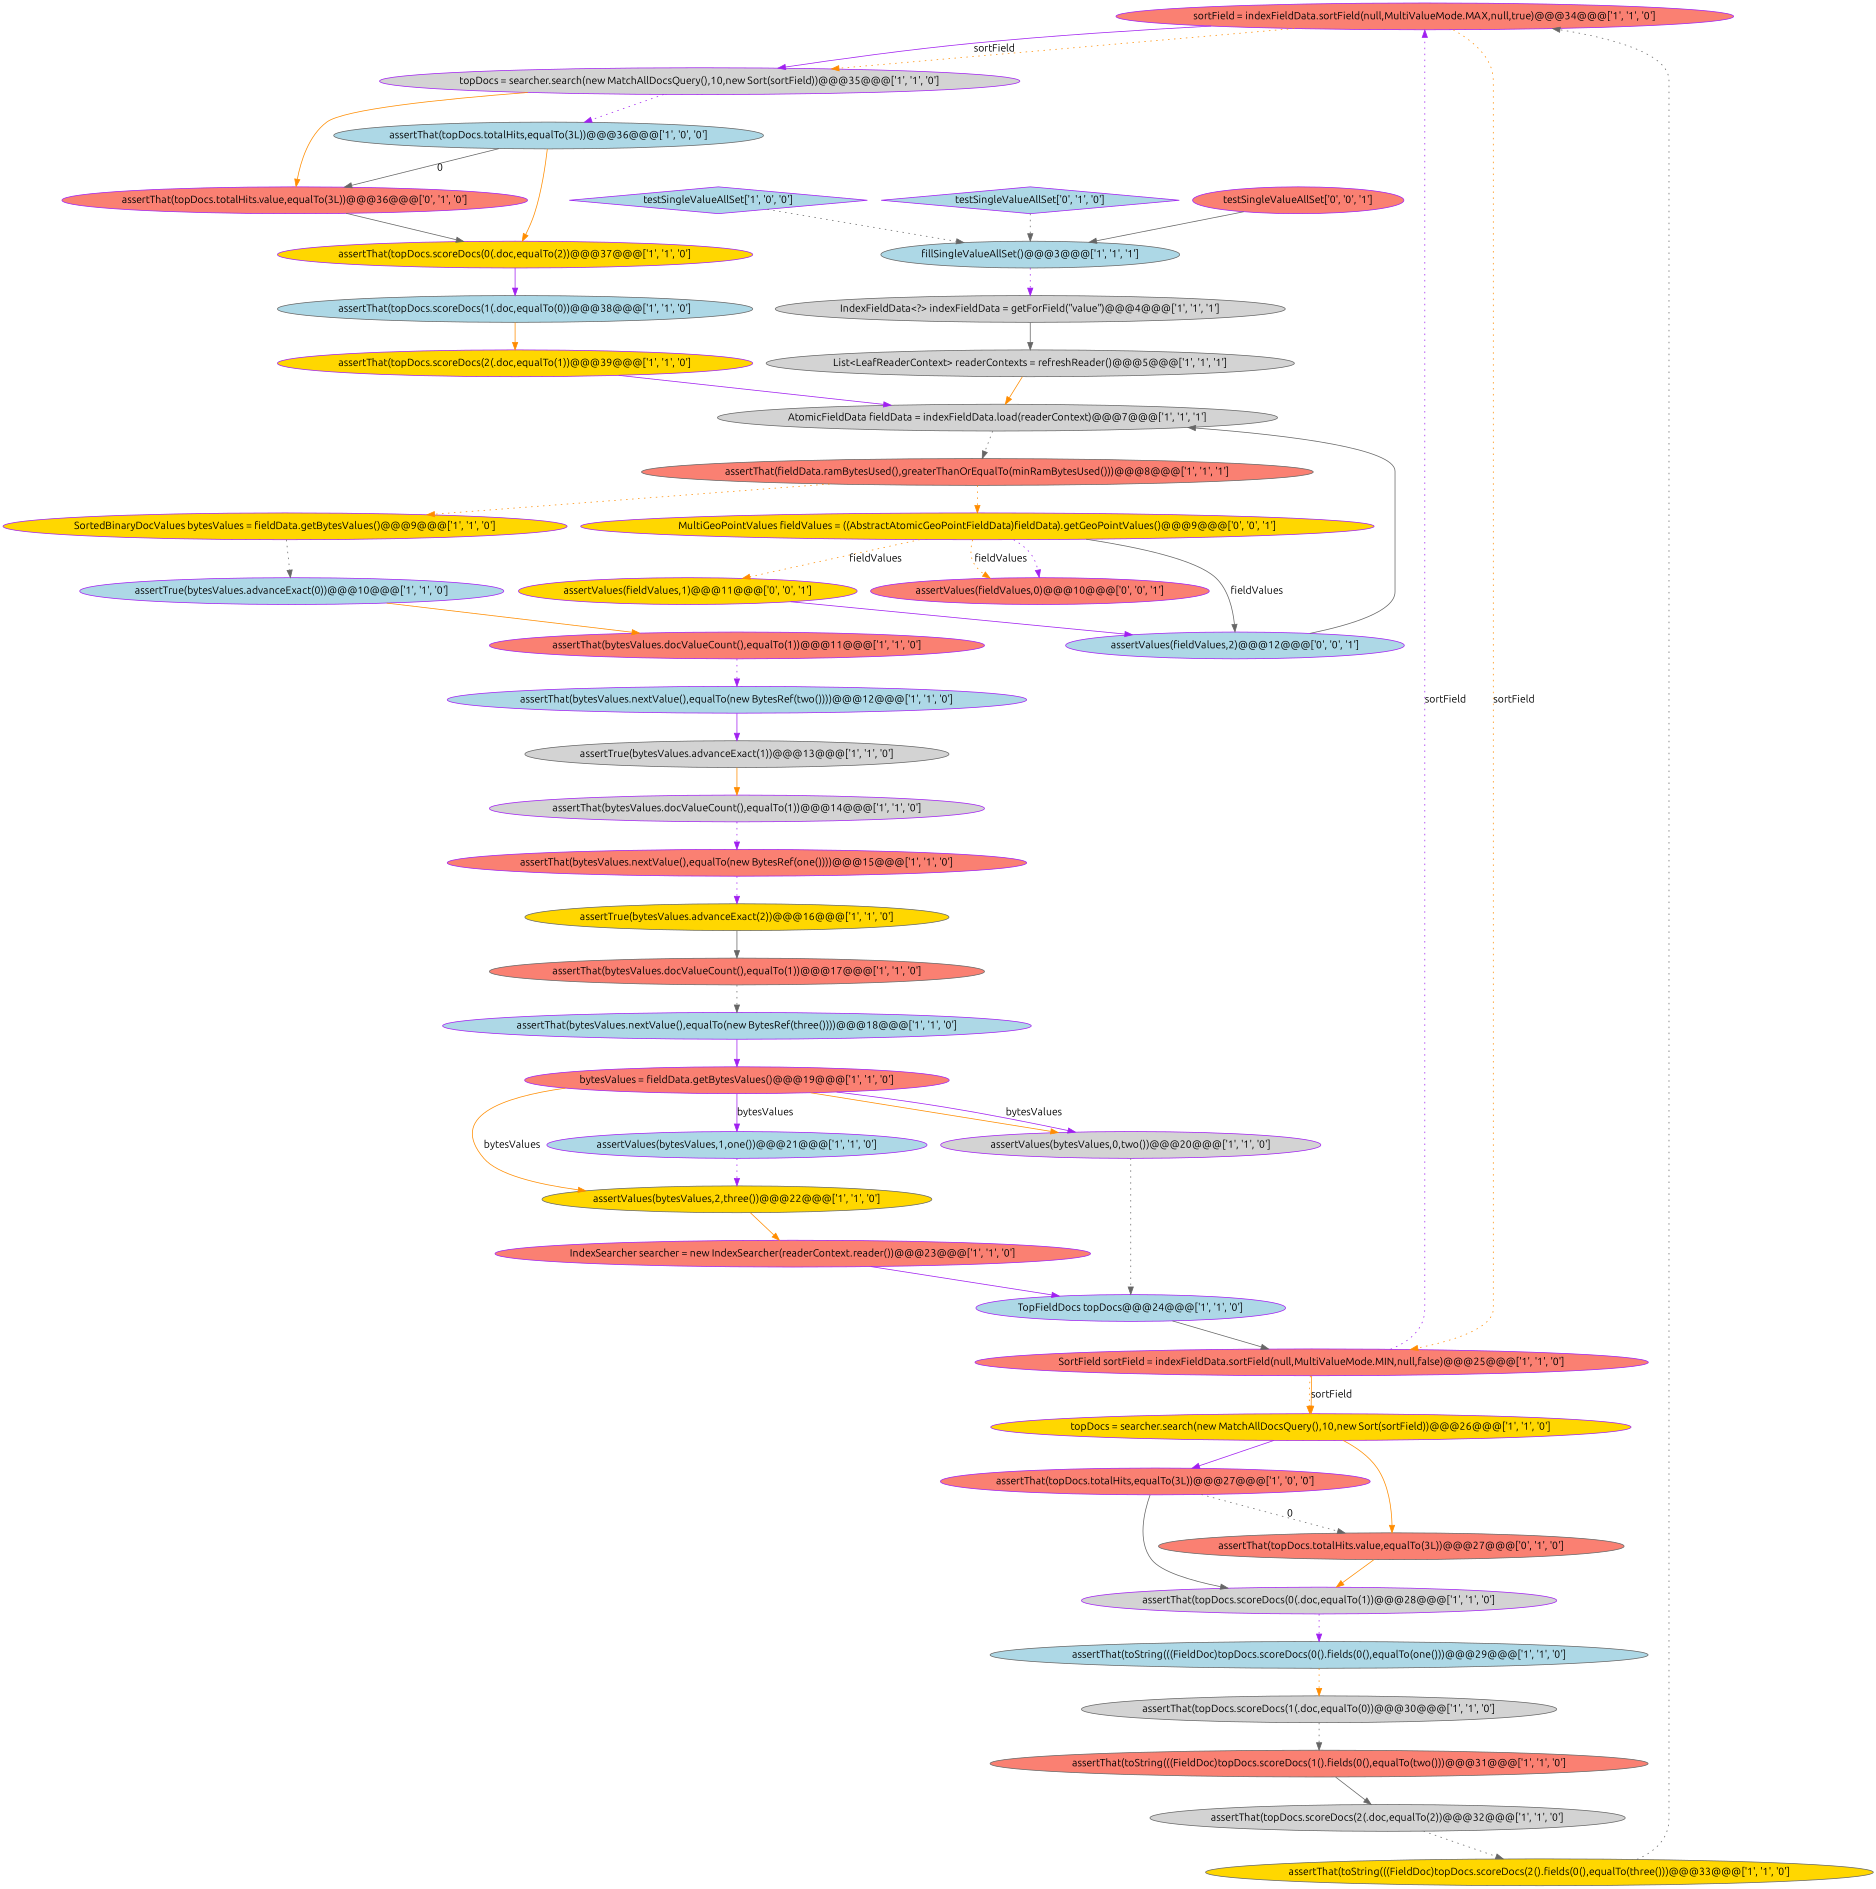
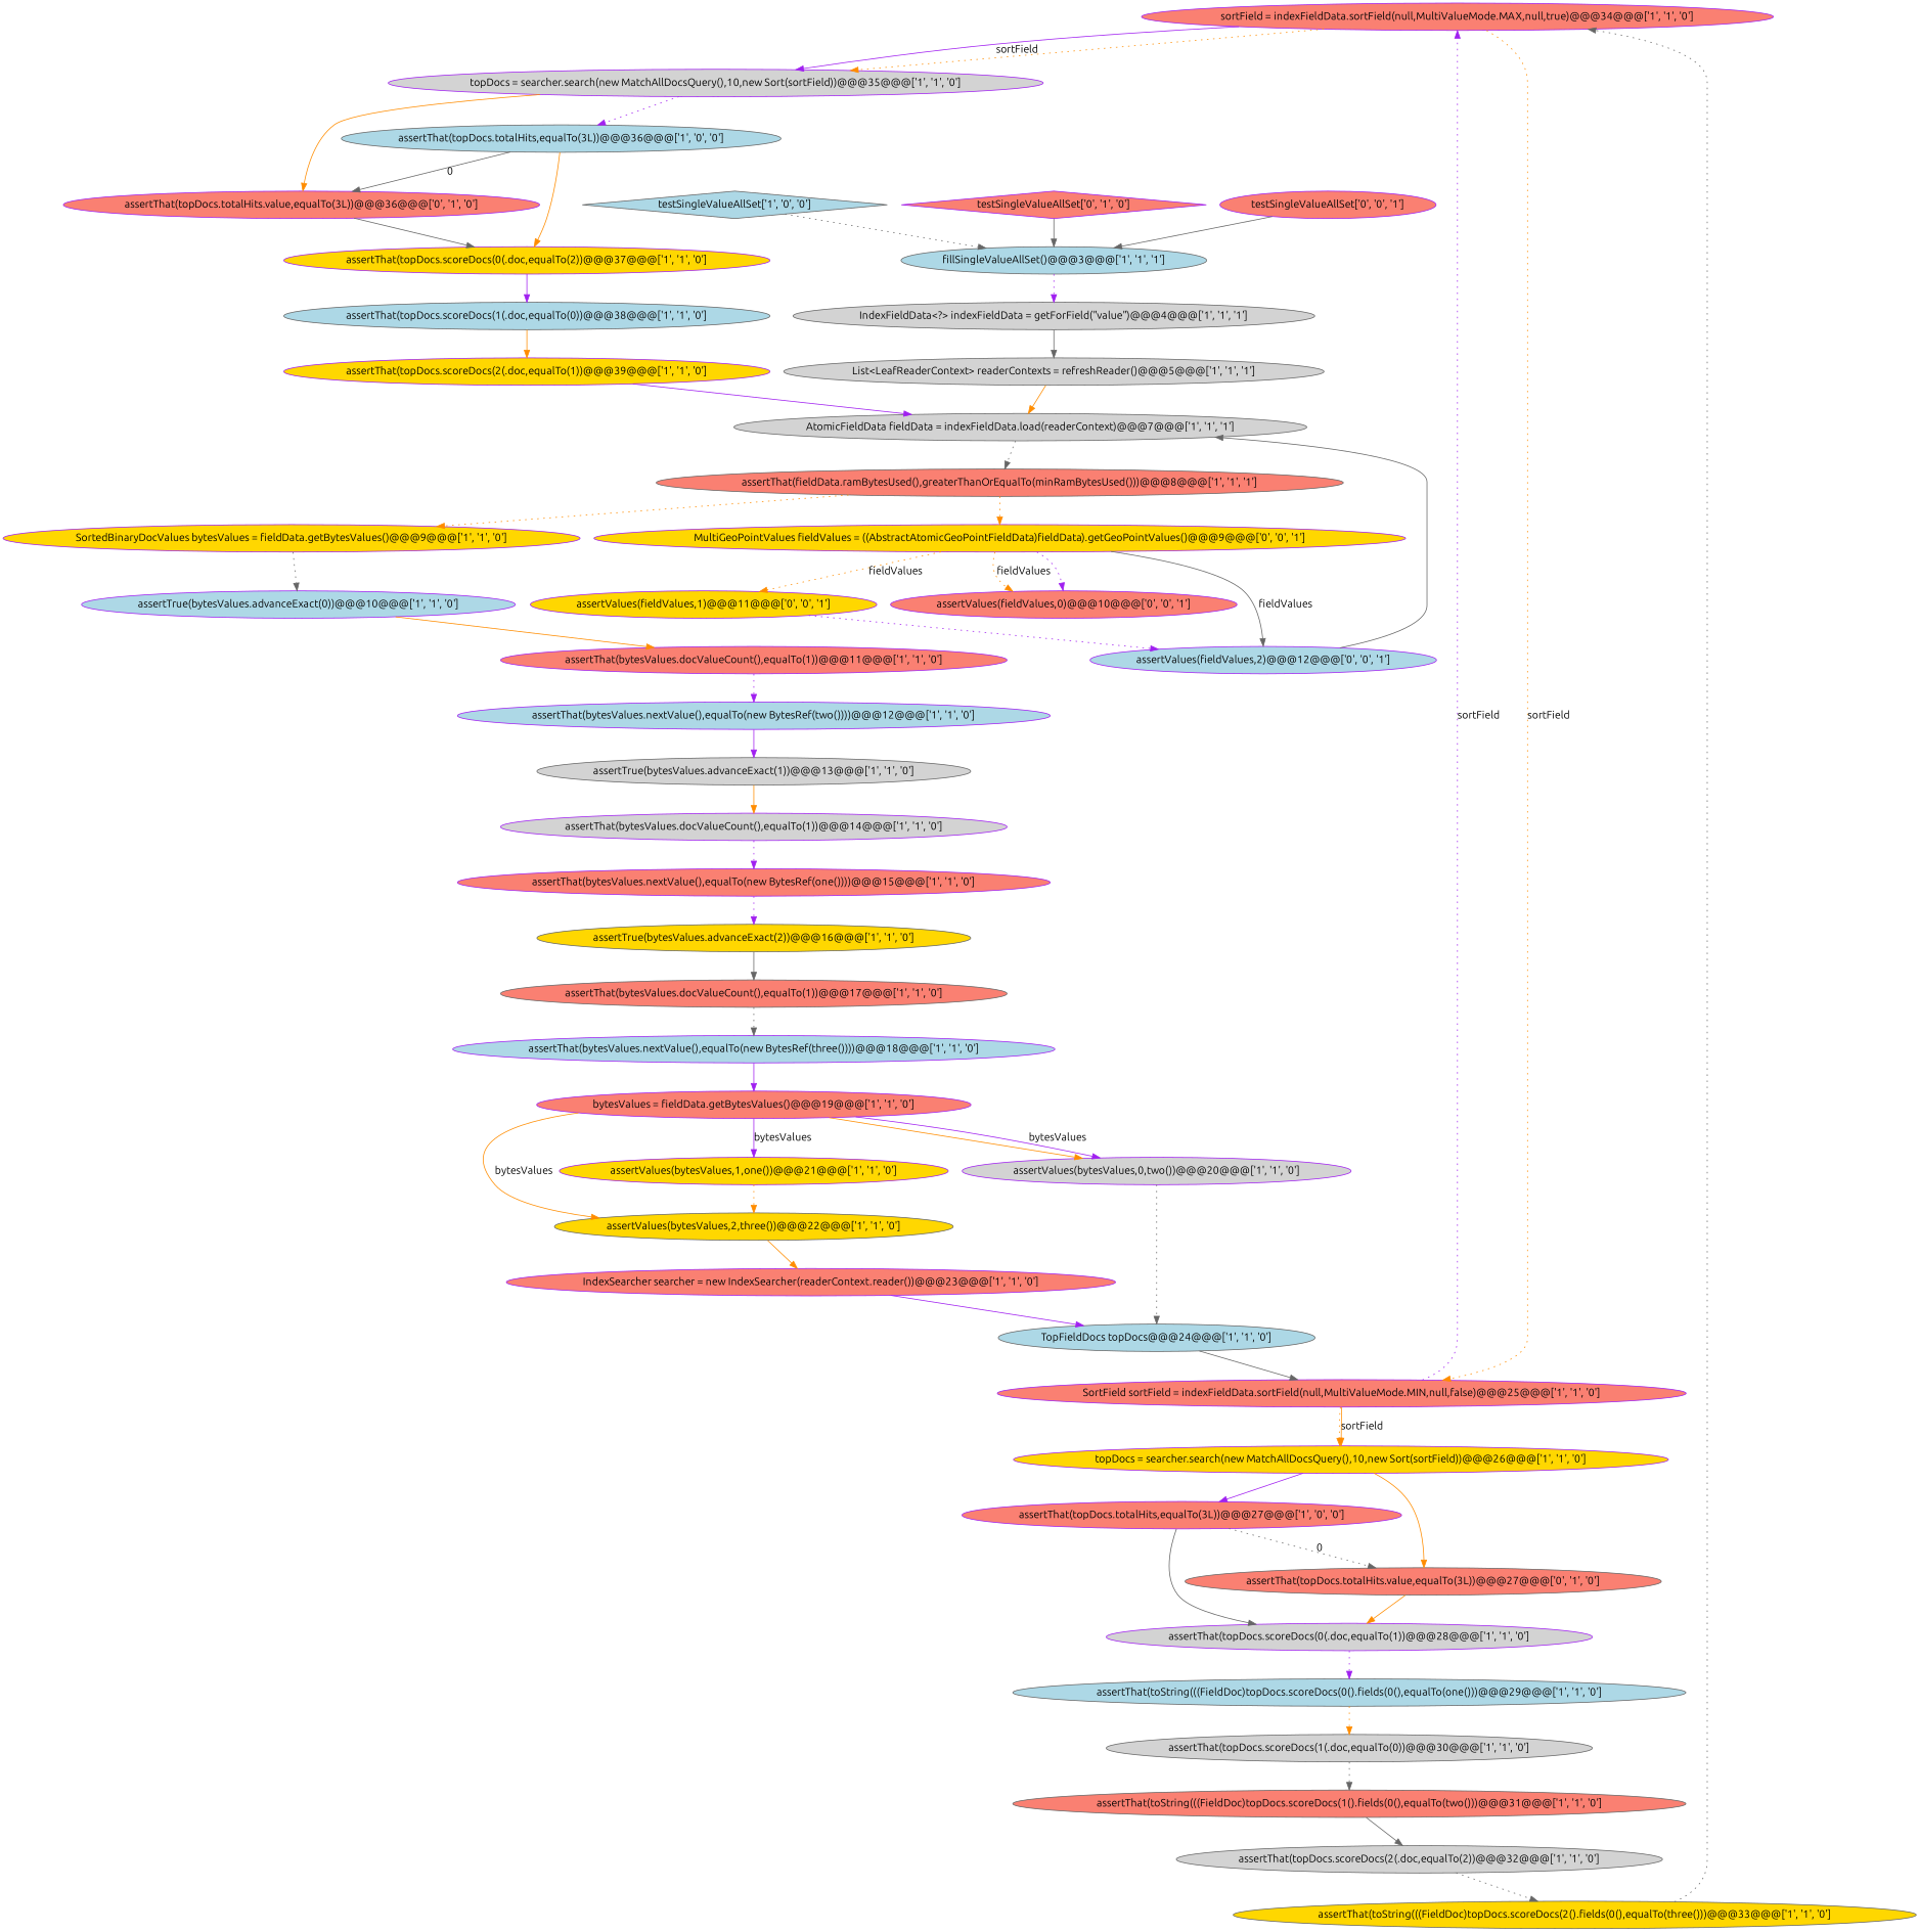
  digraph {
    fontname=Ubuntu
    node [color=purple fillcolor=salmon fontname=Ubuntu shape=ellipse style=filled]
    edge [color=darkorange fontname=Ubuntu style=solid]
    n1 [label="sortField = indexFieldData.sortField(null,MultiValueMode.MAX,null,true)@@@34@@@['1', '1', '0']"]
    n2 [fillcolor=lightgrey label="topDocs = searcher.search(new MatchAllDocsQuery(),10,new Sort(sortField))@@@35@@@['1', '1', '0']"]
    n3 [label="SortField sortField = indexFieldData.sortField(null,MultiValueMode.MIN,null,false)@@@25@@@['1', '1', '0']"]
    n4 [color=gray40 fillcolor=lightblue label="assertThat(topDocs.totalHits,equalTo(3L))@@@36@@@['1', '0', '0']"]
    n5 [label="assertThat(topDocs.totalHits.value,equalTo(3L))@@@36@@@['0', '1', '0']"]
    n6 [fillcolor=gold label="topDocs = searcher.search(new MatchAllDocsQuery(),10,new Sort(sortField))@@@26@@@['1', '1', '0']"]
    n7 [label="assertThat(topDocs.totalHits,equalTo(3L))@@@27@@@['1', '0', '0']"]
    n8 [color=gray40 label="assertThat(topDocs.totalHits.value,equalTo(3L))@@@27@@@['0', '1', '0']"]
    n9 [fillcolor=lightgrey label="assertThat(topDocs.scoreDocs(0(.doc,equalTo(1))@@@28@@@['1', '1', '0']"]
    n10 [label="assertThat(bytesValues.nextValue(),equalTo(new BytesRef(one())))@@@15@@@['1', '1', '0']"]
    n11 [color=gray40 fillcolor=gold label="assertTrue(bytesValues.advanceExact(2))@@@16@@@['1', '1', '0']"]
    n12 [color=gray40 label="assertThat(bytesValues.docValueCount(),equalTo(1))@@@17@@@['1', '1', '0']"]
    n13 [fillcolor=gold label="assertValues(fieldValues,1)@@@11@@@['0', '0', '1']"]
    n14 [fillcolor=lightblue label="assertValues(fieldValues,2)@@@12@@@['0', '0', '1']"]
    n15 [color=gray40 fillcolor=lightgrey label="AtomicFieldData fieldData = indexFieldData.load(readerContext)@@@7@@@['1', '1', '1']"]
    n16 [color=gray40 label="assertThat(fieldData.ramBytesUsed(),greaterThanOrEqualTo(minRamBytesUsed()))@@@8@@@['1', '1', '1']"]
    n17 [fillcolor=gold label="SortedBinaryDocValues bytesValues = fieldData.getBytesValues()@@@9@@@['1', '1', '0']"]
    n18 [fillcolor=lightblue label="assertTrue(bytesValues.advanceExact(0))@@@10@@@['1', '1', '0']"]
    n19 [label="assertThat(bytesValues.docValueCount(),equalTo(1))@@@11@@@['1', '1', '0']"]
    n20 [fillcolor=gold label="MultiGeoPointValues fieldValues = ((AbstractAtomicGeoPointFieldData)fieldData).getGeoPointValues()@@@9@@@['0', '0', '1']"]
    n21 [label="assertValues(fieldValues,0)@@@10@@@['0', '0', '1']"]
    n22 [fillcolor=gold label="assertThat(topDocs.scoreDocs(0(.doc,equalTo(2))@@@37@@@['1', '1', '0']"]
    n23 [color=gray40 fillcolor=lightgrey label="IndexFieldData<?> indexFieldData = getForField(\"value\")@@@4@@@['1', '1', '1']"]
    n24 [color=gray40 fillcolor=lightgrey label="List<LeafReaderContext> readerContexts = refreshReader()@@@5@@@['1', '1', '1']"]
    n25 [fillcolor=lightblue label="assertThat(bytesValues.nextValue(),equalTo(new BytesRef(two())))@@@12@@@['1', '1', '0']"]
    n26 [color=gray40 fillcolor=lightgrey label="assertTrue(bytesValues.advanceExact(1))@@@13@@@['1', '1', '0']"]
    n27 [color=gray40 fillcolor=gold label="assertThat(toString(((FieldDoc)topDocs.scoreDocs(2().fields(0(),equalTo(three()))@@@33@@@['1', '1', '0']"]
    n28 [color=gray40 fillcolor=lightblue label="assertThat(topDocs.scoreDocs(1(.doc,equalTo(0))@@@38@@@['1', '1', '0']"]
    n29 [fillcolor=gold label="assertThat(topDocs.scoreDocs(2(.doc,equalTo(1))@@@39@@@['1', '1', '0']"]
    n30 [label="bytesValues = fieldData.getBytesValues()@@@19@@@['1', '1', '0']"]
    n31 [fillcolor=lightgrey label="assertValues(bytesValues,0,two())@@@20@@@['1', '1', '0']"]
-   n32 [fillcolor=lightblue label="assertValues(bytesValues,1,one())@@@21@@@['1', '1', '0']"]
+   n32 [fillcolor=gold label="assertValues(bytesValues,1,one())@@@21@@@['1', '1', '0']"]
    n33 [color=gray40 fillcolor=gold label="assertValues(bytesValues,2,three())@@@22@@@['1', '1', '0']"]
-   n34 [fillcolor=lightblue label="TopFieldDocs topDocs@@@24@@@['1', '1', '0']"]
+   n34 [color=gray40 fillcolor=lightblue label="TopFieldDocs topDocs@@@24@@@['1', '1', '0']"]
    n35 [label="IndexSearcher searcher = new IndexSearcher(readerContext.reader())@@@23@@@['1', '1', '0']"]
    n36 [fillcolor=lightgrey label="assertThat(bytesValues.docValueCount(),equalTo(1))@@@14@@@['1', '1', '0']"]
-   n37 [fillcolor=lightblue label="testSingleValueAllSet['0', '1', '0']" shape=diamond]
+   n37 [label="testSingleValueAllSet['0', '1', '0']" shape=diamond]
    n38 [color=gray40 fillcolor=lightblue label="fillSingleValueAllSet()@@@3@@@['1', '1', '1']"]
    n39 [label="testSingleValueAllSet['0', '0', '1']"]
    n40 [fillcolor=lightblue label="assertThat(bytesValues.nextValue(),equalTo(new BytesRef(three())))@@@18@@@['1', '1', '0']"]
-   n41 [fillcolor=lightblue label="testSingleValueAllSet['1', '0', '0']" shape=diamond]
+   n41 [color=gray40 fillcolor=lightblue label="testSingleValueAllSet['1', '0', '0']" shape=diamond]
    n42 [color=gray40 label="assertThat(toString(((FieldDoc)topDocs.scoreDocs(1().fields(0(),equalTo(two()))@@@31@@@['1', '1', '0']"]
    n43 [color=gray40 fillcolor=lightgrey label="assertThat(topDocs.scoreDocs(2(.doc,equalTo(2))@@@32@@@['1', '1', '0']"]
    n44 [color=gray40 fillcolor=lightblue label="assertThat(toString(((FieldDoc)topDocs.scoreDocs(0().fields(0(),equalTo(one()))@@@29@@@['1', '1', '0']"]
    n45 [color=gray40 fillcolor=lightgrey label="assertThat(topDocs.scoreDocs(1(.doc,equalTo(0))@@@30@@@['1', '1', '0']"]
    n1 -> n2 [style=dotted]
    n1 -> n2 [color=purple label=sortField]
    n1 -> n3 [label=sortField style=dotted]
    n2 -> n4 [color=purple style=dotted]
    n2 -> n5
    n3 -> n1 [color=purple label=sortField style=dotted]
    n3 -> n6 [style=dotted]
    n3 -> n6 [label=sortField]
    n4 -> n5 [color=gray40 label=0]
    n4 -> n22
    n5 -> n22 [color=gray40]
    n6 -> n7 [color=purple]
    n6 -> n8
    n7 -> n8 [color=gray40 label=0 style=dotted]
    n7 -> n9 [color=gray40]
    n8 -> n9
    n9 -> n44 [color=purple style=dotted]
    n10 -> n11 [color=purple style=dotted]
    n11 -> n12 [color=gray40]
    n12 -> n40 [color=gray40 style=dotted]
-   n13 -> n14 [color=purple]
+   n13 -> n14 [color=purple style=dotted]
    n14 -> n15 [color=gray40]
    n15 -> n16 [color=gray40 style=dotted]
    n16 -> n17 [style=dotted]
    n16 -> n20 [style=dotted]
    n17 -> n18 [color=gray40 style=dotted]
    n18 -> n19
    n19 -> n25 [color=purple style=dotted]
    n20 -> n13 [label=fieldValues style=dotted]
    n20 -> n14 [color=gray40 label=fieldValues]
    n20 -> n21 [color=purple style=dotted]
    n20 -> n21 [label=fieldValues style=dotted]
    n22 -> n28 [color=purple]
    n23 -> n24 [color=gray40]
    n24 -> n15
    n25 -> n26 [color=purple]
    n26 -> n36
    n27 -> n1 [color=gray40 style=dotted]
    n28 -> n29
    n29 -> n15 [color=purple]
    n30 -> n31
    n30 -> n31 [color=purple label=bytesValues]
    n30 -> n32 [color=purple label=bytesValues]
    n30 -> n33 [label=bytesValues]
    n31 -> n34 [color=gray40 style=dotted]
-   n32 -> n33 [color=purple style=dotted]
+   n32 -> n33 [style=dotted]
    n33 -> n35
    n34 -> n3 [color=gray40]
    n35 -> n34 [color=purple]
    n36 -> n10 [color=purple style=dotted]
-   n37 -> n38 [color=gray40 style=dotted]
+   n37 -> n38 [color=gray40]
    n38 -> n23 [color=purple style=dotted]
    n39 -> n38 [color=gray40]
    n40 -> n30 [color=purple]
    n41 -> n38 [color=gray40 style=dotted]
    n42 -> n43 [color=gray40]
    n43 -> n27 [color=gray40 style=dotted]
    n44 -> n45 [style=dotted]
    n45 -> n42 [color=gray40 style=dotted]
  }
